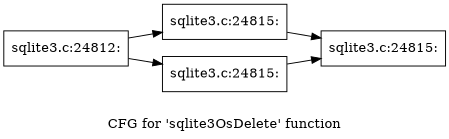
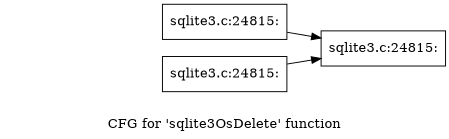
  digraph {
    label="CFG for 'sqlite3OsDelete' function"
    rankdir=LR
    node [shape=record]
-   n1 [label="{sqlite3.c:24812:}"]
    n2 [label="{sqlite3.c:24815:}"]
    n3 [label="{sqlite3.c:24815:}"]
    n4 [label="{sqlite3.c:24815:}"]
-   n1 -> n2
-   n1 -> n3
    n2 -> n4
    n3 -> n4
  }
